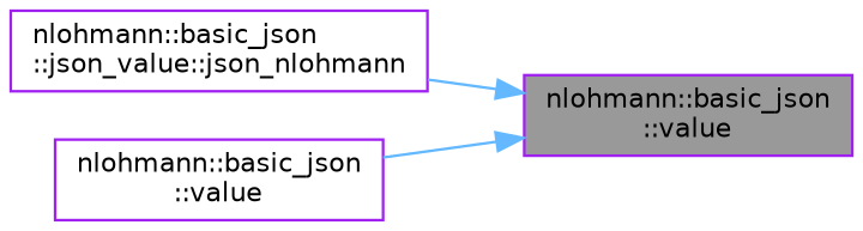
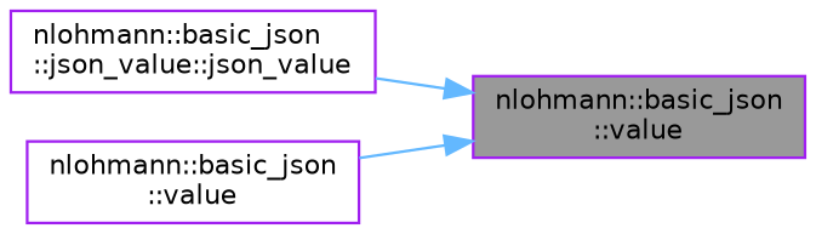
  digraph {
    rankdir=RL
    node [color=purple fillcolor=white fontname=Helvetica fontsize=10 shape=box style=filled]
    edge [color=steelblue1 dir=back fontname=Helvetica fontsize=10 labelfontname=Helvetica labelfontsize=10 style=solid]
    n1 [fillcolor=grey60 fontcolor=black height=0.2 label="nlohmann::basic_json\l::value" width=0.4]
-   n2 [height=0.2 label="nlohmann::basic_json\l::json_value::json_nlohmann" width=0.4]
+   n2 [height=0.2 label="nlohmann::basic_json\l::json_value::json_value" width=0.4]
    n3 [height=0.2 label="nlohmann::basic_json\l::value" width=0.4]
    n1 -> n2
    n1 -> n3
  }
